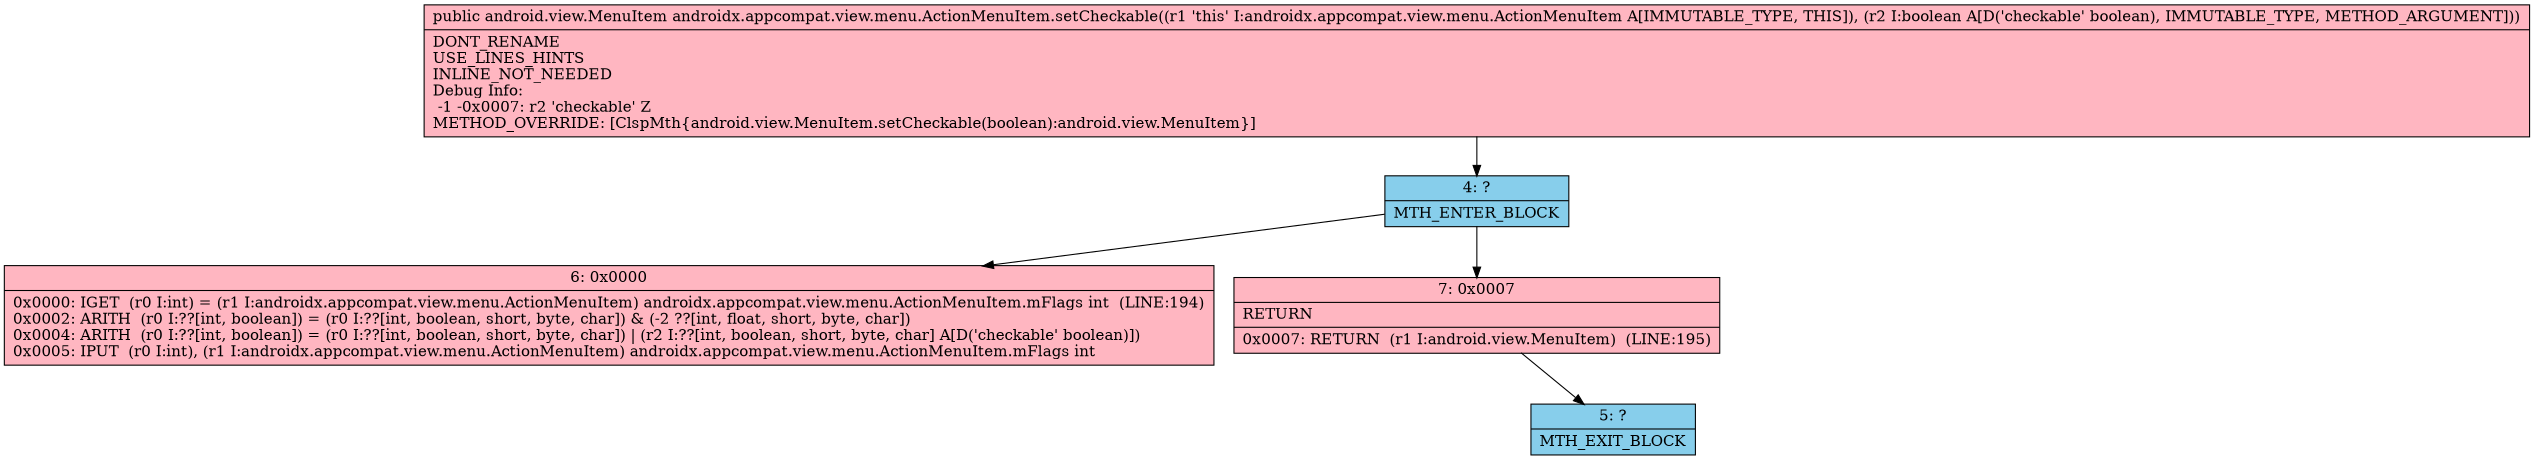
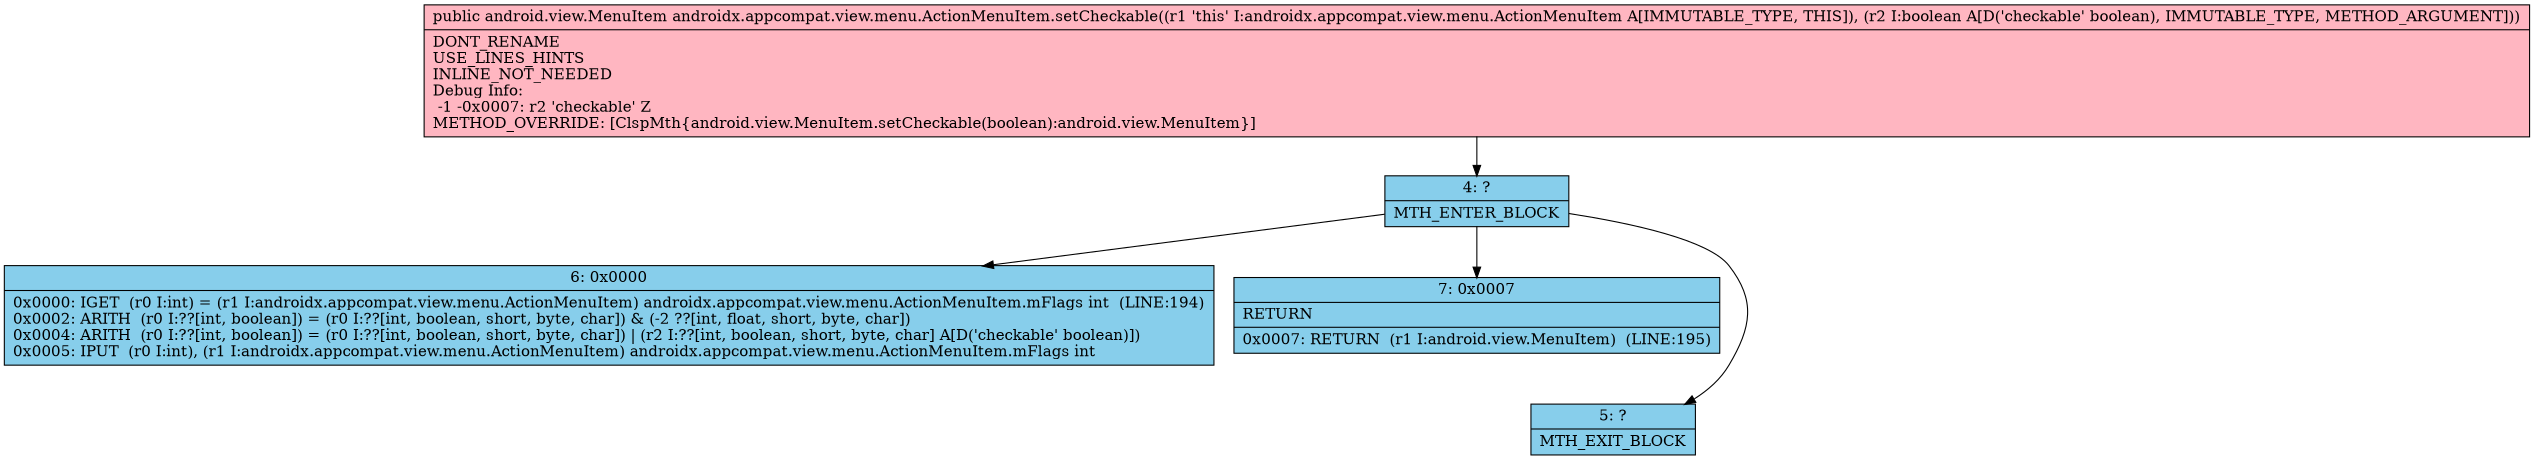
  digraph {
    node [fillcolor=lightpink shape=record style=filled]
    n1 [fillcolor=skyblue label="{4\:\ ?|MTH_ENTER_BLOCK\l}"]
-   n2 [label="{6\:\ 0x0000|0x0000: IGET  (r0 I:int) = (r1 I:androidx.appcompat.view.menu.ActionMenuItem) androidx.appcompat.view.menu.ActionMenuItem.mFlags int  (LINE:194)\l0x0002: ARITH  (r0 I:??[int, boolean]) = (r0 I:??[int, boolean, short, byte, char]) & (\-2 ??[int, float, short, byte, char]) \l0x0004: ARITH  (r0 I:??[int, boolean]) = (r0 I:??[int, boolean, short, byte, char]) \| (r2 I:??[int, boolean, short, byte, char] A[D('checkable' boolean)]) \l0x0005: IPUT  (r0 I:int), (r1 I:androidx.appcompat.view.menu.ActionMenuItem) androidx.appcompat.view.menu.ActionMenuItem.mFlags int \l}"]
-   n3 [label="{7\:\ 0x0007|RETURN\l|0x0007: RETURN  (r1 I:android.view.MenuItem)  (LINE:195)\l}"]
+   n2 [fillcolor=skyblue label="{6\:\ 0x0000|0x0000: IGET  (r0 I:int) = (r1 I:androidx.appcompat.view.menu.ActionMenuItem) androidx.appcompat.view.menu.ActionMenuItem.mFlags int  (LINE:194)\l0x0002: ARITH  (r0 I:??[int, boolean]) = (r0 I:??[int, boolean, short, byte, char]) & (\-2 ??[int, float, short, byte, char]) \l0x0004: ARITH  (r0 I:??[int, boolean]) = (r0 I:??[int, boolean, short, byte, char]) \| (r2 I:??[int, boolean, short, byte, char] A[D('checkable' boolean)]) \l0x0005: IPUT  (r0 I:int), (r1 I:androidx.appcompat.view.menu.ActionMenuItem) androidx.appcompat.view.menu.ActionMenuItem.mFlags int \l}"]
+   n3 [fillcolor=skyblue label="{7\:\ 0x0007|RETURN\l|0x0007: RETURN  (r1 I:android.view.MenuItem)  (LINE:195)\l}"]
    n4 [fillcolor=skyblue label="{5\:\ ?|MTH_EXIT_BLOCK\l}"]
    n5 [label="{public android.view.MenuItem androidx.appcompat.view.menu.ActionMenuItem.setCheckable((r1 'this' I:androidx.appcompat.view.menu.ActionMenuItem A[IMMUTABLE_TYPE, THIS]), (r2 I:boolean A[D('checkable' boolean), IMMUTABLE_TYPE, METHOD_ARGUMENT]))  | DONT_RENAME\lUSE_LINES_HINTS\lINLINE_NOT_NEEDED\lDebug Info:\l  \-1 \-0x0007: r2 'checkable' Z\lMETHOD_OVERRIDE: [ClspMth\{android.view.MenuItem.setCheckable(boolean):android.view.MenuItem\}]\l}"]
    n1 -> n2
    n1 -> n3
-   n3 -> n4
+   n1 -> n4
    n5 -> n1
  }
